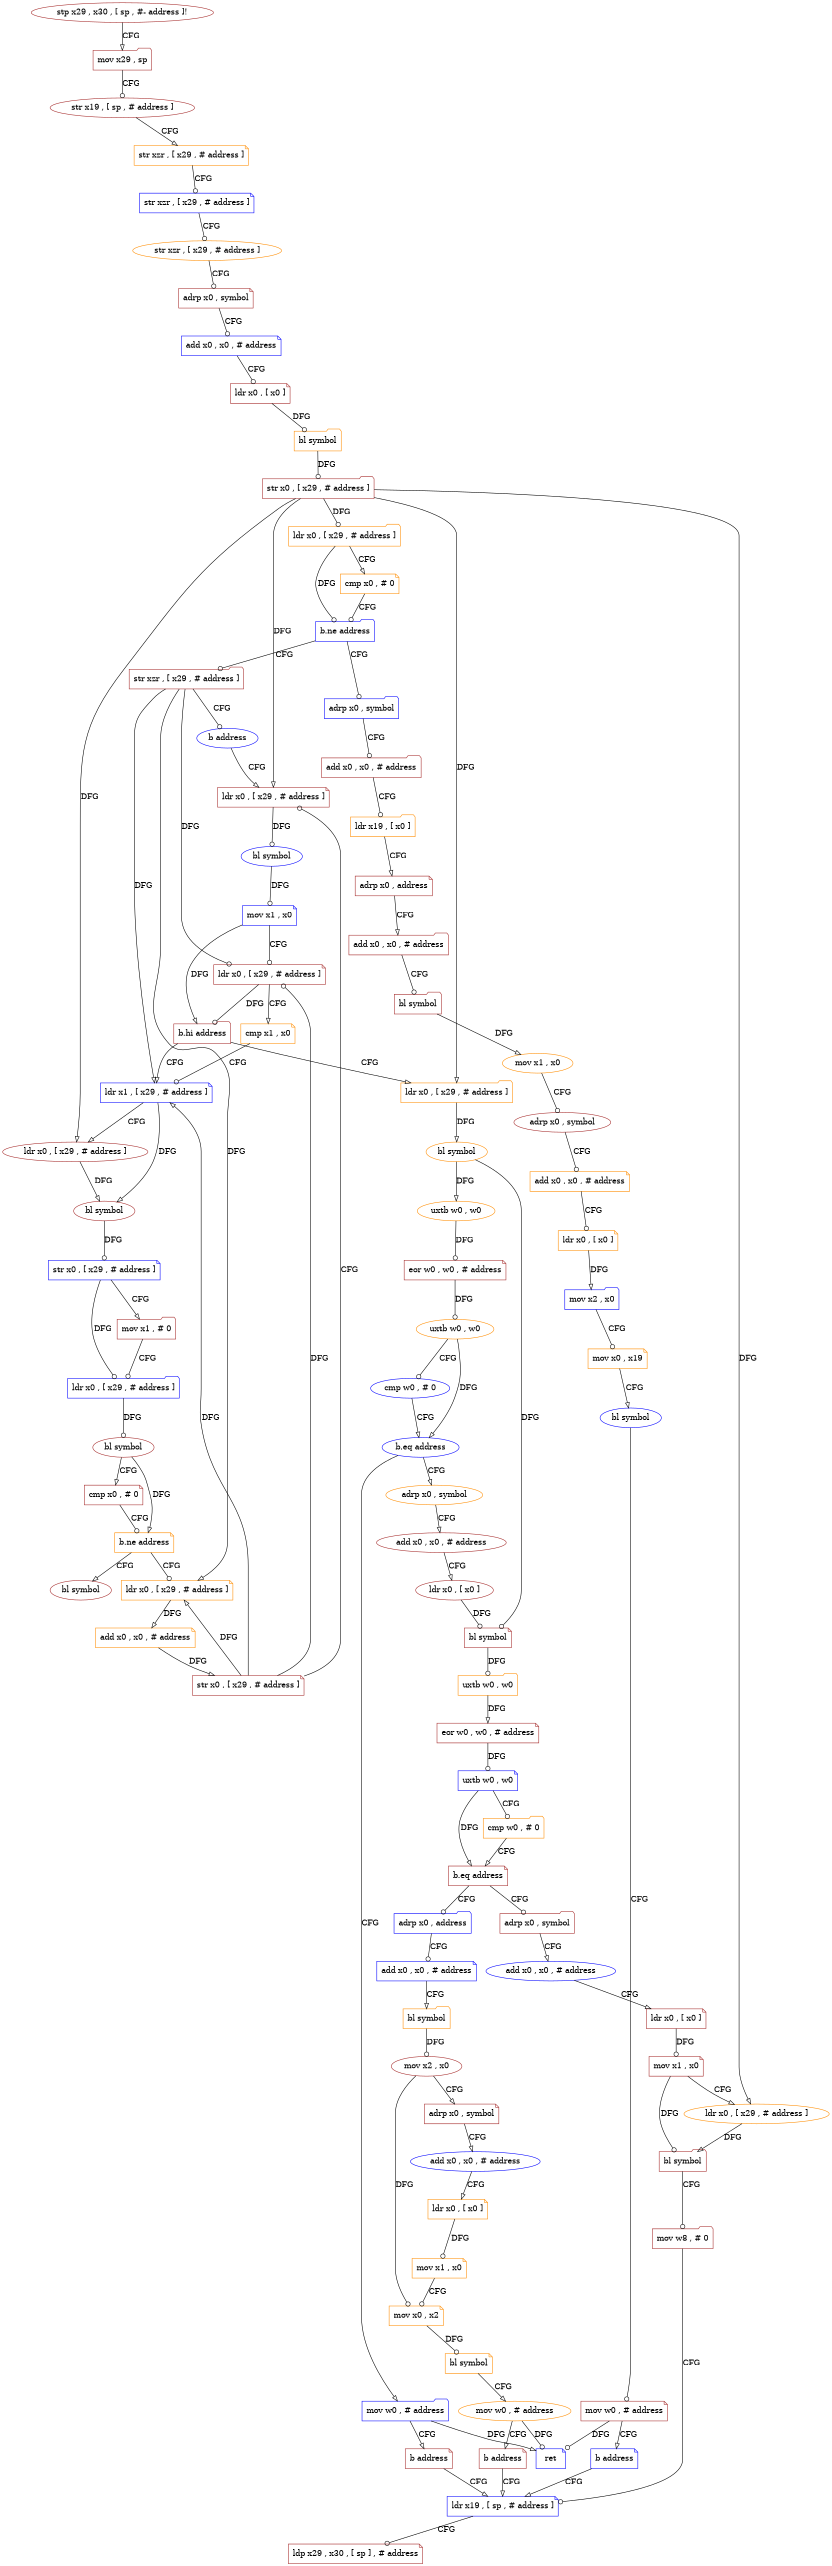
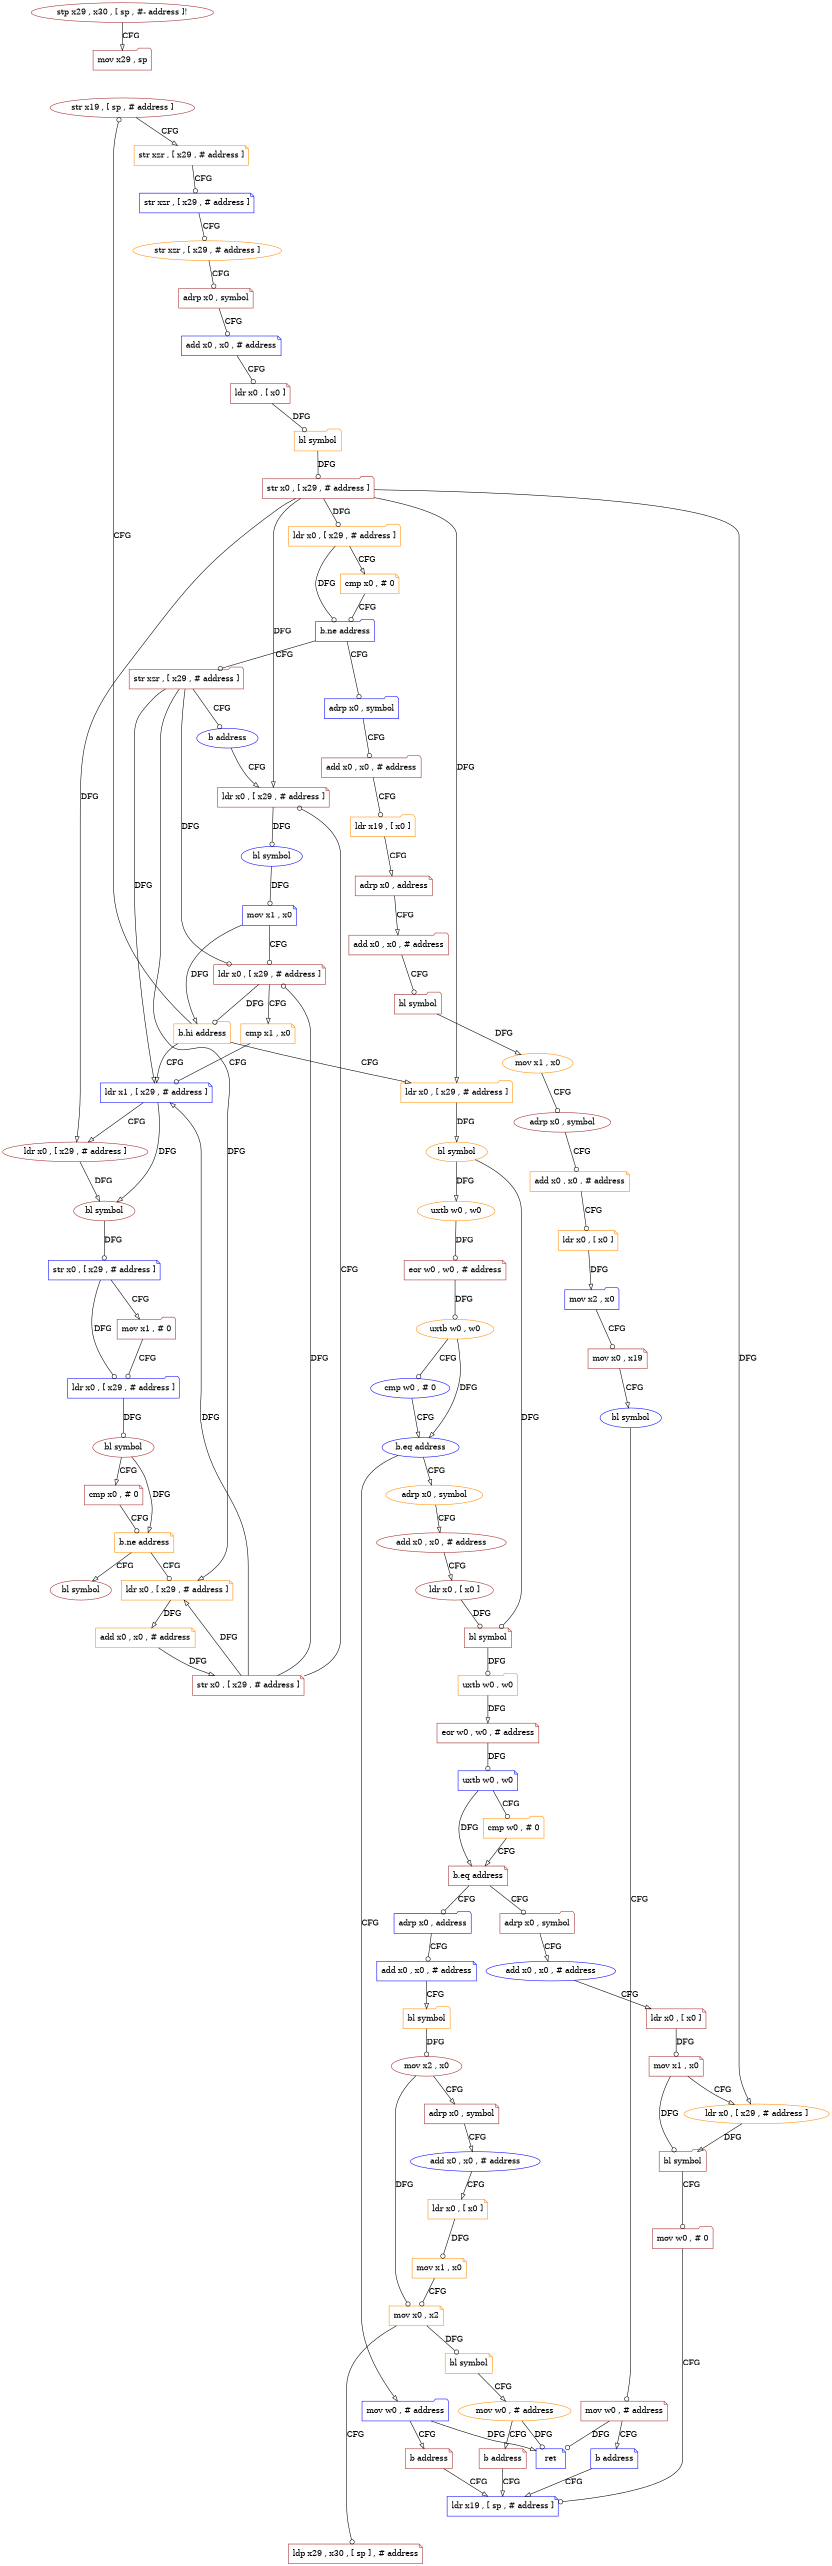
  digraph {
    node [color=brown shape=note]
    edge [arrowhead=odot]
    n1 [label="stp x29 , x30 , [ sp , #- address ]!" shape=ellipse]
    n2 [label="mov x29 , sp" shape=folder]
    n3 [label="str x19 , [ sp , # address ]" shape=ellipse]
    n4 [color=darkorange label="str xzr , [ x29 , # address ]"]
    n5 [color=blue label="str xzr , [ x29 , # address ]"]
    n6 [color=darkorange label="str xzr , [ x29 , # address ]" shape=ellipse]
    n7 [label="adrp x0 , symbol"]
    n8 [color=blue label="add x0 , x0 , # address"]
    n9 [label="ldr x0 , [ x0 ]"]
    n10 [color=darkorange label="bl symbol" shape=folder]
    n11 [label="str x0 , [ x29 , # address ]" shape=folder]
    n12 [color=darkorange label="ldr x0 , [ x29 , # address ]" shape=folder]
    n13 [label="ldr x0 , [ x29 , # address ]"]
    n14 [color=darkorange label="ldr x0 , [ x29 , # address ]" shape=folder]
    n15 [label="ldr x0 , [ x29 , # address ]" shape=ellipse]
    n16 [color=darkorange label="ldr x0 , [ x29 , # address ]" shape=ellipse]
    n17 [color=darkorange label="cmp x0 , # 0"]
    n18 [color=blue label="b.ne address" shape=folder]
    n19 [color=blue label="bl symbol" shape=ellipse]
    n20 [color=darkorange label="bl symbol" shape=ellipse]
    n21 [label="bl symbol" shape=ellipse]
    n22 [label="bl symbol" shape=folder]
    n23 [label="str xzr , [ x29 , # address ]" shape=folder]
    n24 [color=blue label="adrp x0 , symbol" shape=folder]
    n25 [color=blue label="b address" shape=ellipse]
    n26 [label="ldr x0 , [ x29 , # address ]"]
    n27 [color=blue label="ldr x1 , [ x29 , # address ]"]
    n28 [color=darkorange label="ldr x0 , [ x29 , # address ]"]
    n29 [label="add x0 , x0 , # address" shape=folder]
-   n30 [label="b.hi address" shape=folder]
+   n30 [color=darkorange label="b.hi address" shape=folder]
    n31 [color=darkorange label="cmp x1 , x0"]
    n32 [color=darkorange label="add x0 , x0 , # address"]
    n33 [color=darkorange label="ldr x19 , [ x0 ]" shape=folder]
    n34 [color=blue label="mov x1 , x0"]
    n35 [label="adrp x0 , address"]
    n36 [label="add x0 , x0 , # address" shape=folder]
    n37 [label="bl symbol" shape=folder]
    n38 [color=darkorange label="mov x1 , x0" shape=ellipse]
    n39 [label="adrp x0 , symbol" shape=ellipse]
    n40 [color=darkorange label="add x0 , x0 , # address"]
    n41 [color=darkorange label="ldr x0 , [ x0 ]"]
    n42 [color=blue label="mov x2 , x0" shape=folder]
-   n43 [color=darkorange label="mov x0 , x19"]
+   n43 [label="mov x0 , x19"]
    n44 [color=blue label="bl symbol" shape=ellipse]
    n45 [label="mov w0 , # address"]
    n46 [color=blue label="b address"]
    n47 [color=blue label=ret]
    n48 [color=blue label="ldr x19 , [ sp , # address ]"]
    n49 [label="ldp x29 , x30 , [ sp ] , # address"]
    n50 [color=blue label="str x0 , [ x29 , # address ]"]
    n51 [color=darkorange label="uxtb w0 , w0" shape=ellipse]
    n52 [label="bl symbol"]
    n53 [label="mov x1 , # 0" shape=folder]
    n54 [color=blue label="ldr x0 , [ x29 , # address ]" shape=folder]
    n55 [label="bl symbol" shape=ellipse]
    n56 [label="cmp x0 , # 0"]
    n57 [color=darkorange label="b.ne address"]
    n58 [label="bl symbol" shape=ellipse]
    n59 [label="str x0 , [ x29 , # address ]"]
    n60 [label="eor w0 , w0 , # address"]
    n61 [color=darkorange label="uxtb w0 , w0" shape=folder]
    n62 [color=darkorange label="uxtb w0 , w0" shape=ellipse]
    n63 [color=blue label="cmp w0 , # 0" shape=ellipse]
    n64 [color=blue label="b.eq address" shape=ellipse]
    n65 [color=darkorange label="adrp x0 , symbol" shape=ellipse]
    n66 [color=blue label="mov w0 , # address" shape=folder]
    n67 [label="add x0 , x0 , # address" shape=ellipse]
    n68 [label="b address"]
    n69 [label="ldr x0 , [ x0 ]" shape=ellipse]
    n70 [label="eor w0 , w0 , # address"]
    n71 [color=blue label="uxtb w0 , w0"]
    n72 [color=darkorange label="cmp w0 , # 0" shape=folder]
    n73 [label="b.eq address"]
    n74 [label="adrp x0 , symbol" shape=folder]
    n75 [color=blue label="adrp x0 , address" shape=folder]
    n76 [color=blue label="add x0 , x0 , # address" shape=ellipse]
    n77 [color=blue label="add x0 , x0 , # address"]
    n78 [label="ldr x0 , [ x0 ]"]
    n79 [color=darkorange label="bl symbol" shape=folder]
    n80 [label="mov x1 , x0"]
-   n81 [label="mov w8 , # 0" shape=folder]
+   n81 [label="mov w0 , # 0" shape=folder]
    n82 [label="mov x2 , x0" shape=ellipse]
    n83 [label="adrp x0 , symbol"]
    n84 [color=darkorange label="mov x0 , x2"]
    n85 [color=blue label="add x0 , x0 , # address" shape=ellipse]
    n86 [color=darkorange label="bl symbol"]
    n87 [color=darkorange label="ldr x0 , [ x0 ]"]
    n88 [color=darkorange label="mov x1 , x0"]
    n89 [color=darkorange label="mov w0 , # address" shape=ellipse]
    n90 [label="b address"]
    n1 -> n2 [arrowhead=onormal label=CFG]
-   n2 -> n3 [label=CFG]
+   n30 -> n3 [label=CFG]
    n3 -> n4 [arrowhead=onormal label=CFG]
    n4 -> n5 [label=CFG]
    n5 -> n6 [label=CFG]
    n6 -> n7 [label=CFG]
    n7 -> n8 [label=CFG]
    n8 -> n9 [label=CFG]
    n9 -> n10 [label=DFG]
    n10 -> n11 [label=DFG]
    n11 -> n12 [label=DFG]
    n11 -> n13 [arrowhead=onormal label=DFG]
    n11 -> n14 [arrowhead=onormal label=DFG]
    n11 -> n15 [arrowhead=onormal label=DFG]
    n11 -> n16 [arrowhead=onormal label=DFG]
    n12 -> n17 [arrowhead=onormal label=CFG]
    n12 -> n18 [label=DFG]
    n13 -> n19 [label=DFG]
    n14 -> n20 [arrowhead=onormal label=DFG]
    n15 -> n21 [arrowhead=onormal label=DFG]
    n16 -> n22 [arrowhead=onormal label=DFG]
    n17 -> n18 [label=CFG]
    n18 -> n23 [label=CFG]
    n18 -> n24 [label=CFG]
    n19 -> n34 [label=DFG]
    n20 -> n51 [arrowhead=onormal label=DFG]
    n20 -> n52 [label=DFG]
    n21 -> n50 [label=DFG]
    n22 -> n81 [label=CFG]
    n23 -> n25 [label=CFG]
    n23 -> n26 [label=DFG]
    n23 -> n27 [arrowhead=onormal label=DFG]
    n23 -> n28 [arrowhead=onormal label=DFG]
    n24 -> n29 [label=CFG]
    n25 -> n13 [arrowhead=onormal label=CFG]
    n26 -> n30 [label=DFG]
    n26 -> n31 [arrowhead=onormal label=CFG]
    n27 -> n15 [arrowhead=onormal label=CFG]
    n27 -> n21 [arrowhead=onormal label=DFG]
    n28 -> n32 [arrowhead=onormal label=DFG]
    n29 -> n33 [label=CFG]
    n30 -> n14 [arrowhead=onormal label=CFG]
    n30 -> n27 [arrowhead=onormal label=CFG]
    n31 -> n27 [label=CFG]
    n32 -> n59 [arrowhead=onormal label=DFG]
    n33 -> n35 [arrowhead=onormal label=CFG]
    n34 -> n26 [label=CFG]
    n34 -> n30 [arrowhead=onormal label=DFG]
    n35 -> n36 [arrowhead=onormal label=CFG]
    n36 -> n37 [label=CFG]
    n37 -> n38 [arrowhead=onormal label=DFG]
    n38 -> n39 [label=CFG]
    n39 -> n40 [label=CFG]
    n40 -> n41 [label=CFG]
    n41 -> n42 [arrowhead=onormal label=DFG]
    n42 -> n43 [label=CFG]
    n43 -> n44 [arrowhead=onormal label=CFG]
    n44 -> n45 [label=CFG]
    n45 -> n46 [arrowhead=onormal label=CFG]
    n45 -> n47 [label=DFG]
    n46 -> n48 [arrowhead=onormal label=CFG]
-   n48 -> n49 [label=CFG]
+   n84 -> n49 [label=CFG]
    n50 -> n53 [arrowhead=onormal label=CFG]
    n50 -> n54 [label=DFG]
    n51 -> n60 [label=DFG]
    n52 -> n61 [label=DFG]
    n53 -> n54 [label=CFG]
    n54 -> n55 [label=DFG]
    n55 -> n56 [arrowhead=onormal label=CFG]
    n55 -> n57 [arrowhead=onormal label=DFG]
    n56 -> n57 [label=CFG]
    n57 -> n28 [label=CFG]
    n57 -> n58 [arrowhead=onormal label=CFG]
    n59 -> n13 [label=CFG]
    n59 -> n26 [label=DFG]
    n59 -> n27 [arrowhead=onormal label=DFG]
    n59 -> n28 [arrowhead=onormal label=DFG]
    n60 -> n62 [label=DFG]
    n61 -> n70 [arrowhead=onormal label=DFG]
    n62 -> n63 [label=CFG]
    n62 -> n64 [arrowhead=onormal label=DFG]
    n63 -> n64 [arrowhead=onormal label=CFG]
    n64 -> n65 [arrowhead=onormal label=CFG]
    n64 -> n66 [arrowhead=onormal label=CFG]
    n65 -> n67 [arrowhead=onormal label=CFG]
    n66 -> n47 [arrowhead=onormal label=DFG]
    n66 -> n68 [arrowhead=onormal label=CFG]
    n67 -> n69 [arrowhead=onormal label=CFG]
    n68 -> n48 [arrowhead=onormal label=CFG]
    n69 -> n52 [label=DFG]
    n70 -> n71 [label=DFG]
    n71 -> n72 [label=CFG]
    n71 -> n73 [arrowhead=onormal label=DFG]
    n72 -> n73 [arrowhead=onormal label=CFG]
    n73 -> n74 [label=CFG]
    n73 -> n75 [label=CFG]
    n74 -> n76 [arrowhead=onormal label=CFG]
    n75 -> n77 [label=CFG]
    n76 -> n78 [arrowhead=onormal label=CFG]
    n77 -> n79 [arrowhead=onormal label=CFG]
    n78 -> n80 [label=DFG]
    n79 -> n82 [label=DFG]
    n80 -> n16 [arrowhead=onormal label=CFG]
    n80 -> n22 [label=DFG]
    n81 -> n48 [label=CFG]
    n82 -> n83 [arrowhead=onormal label=CFG]
    n82 -> n84 [label=DFG]
    n83 -> n85 [arrowhead=onormal label=CFG]
    n84 -> n86 [label=DFG]
    n85 -> n87 [arrowhead=onormal label=CFG]
    n86 -> n89 [arrowhead=onormal label=CFG]
    n87 -> n88 [label=DFG]
    n88 -> n84 [label=CFG]
    n89 -> n47 [label=DFG]
    n89 -> n90 [arrowhead=onormal label=CFG]
    n90 -> n48 [arrowhead=onormal label=CFG]
  }
